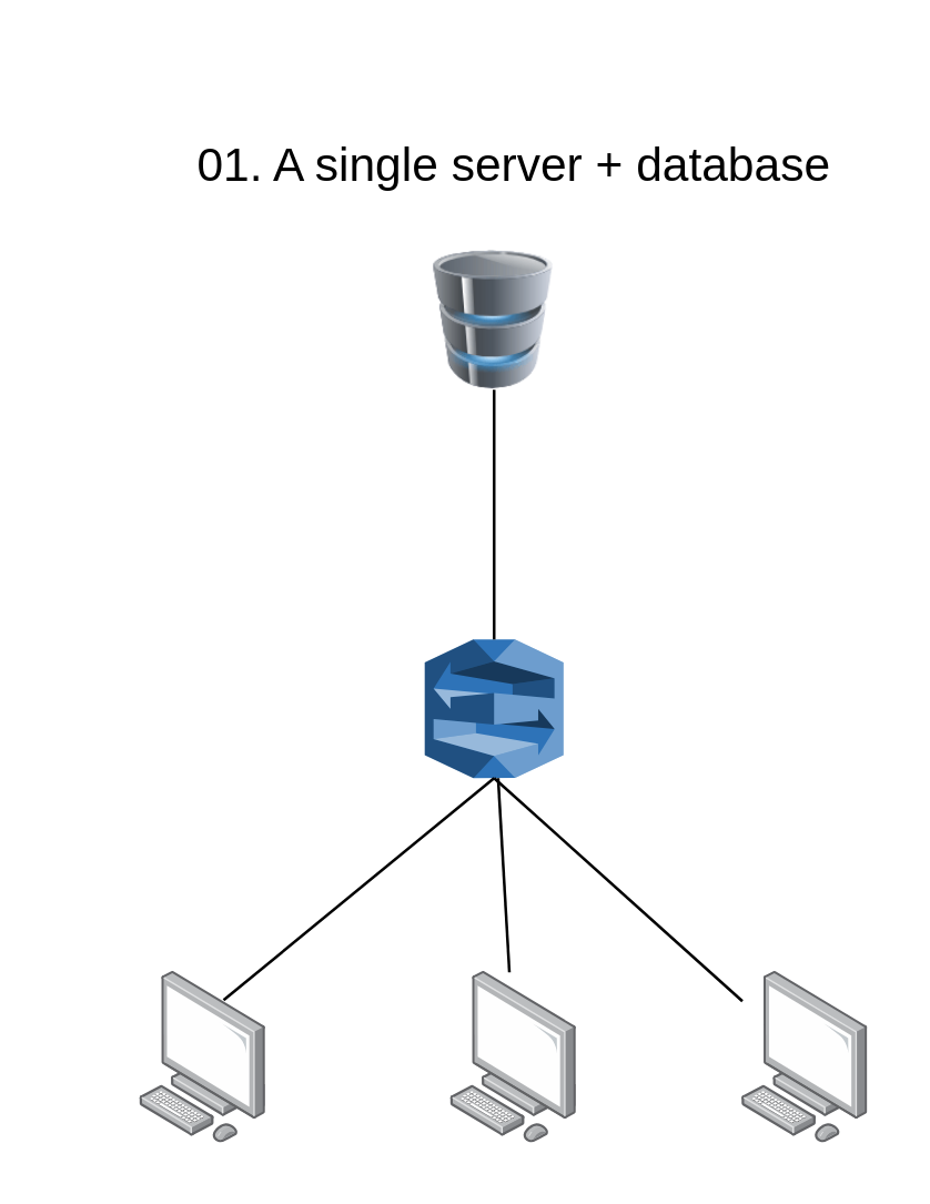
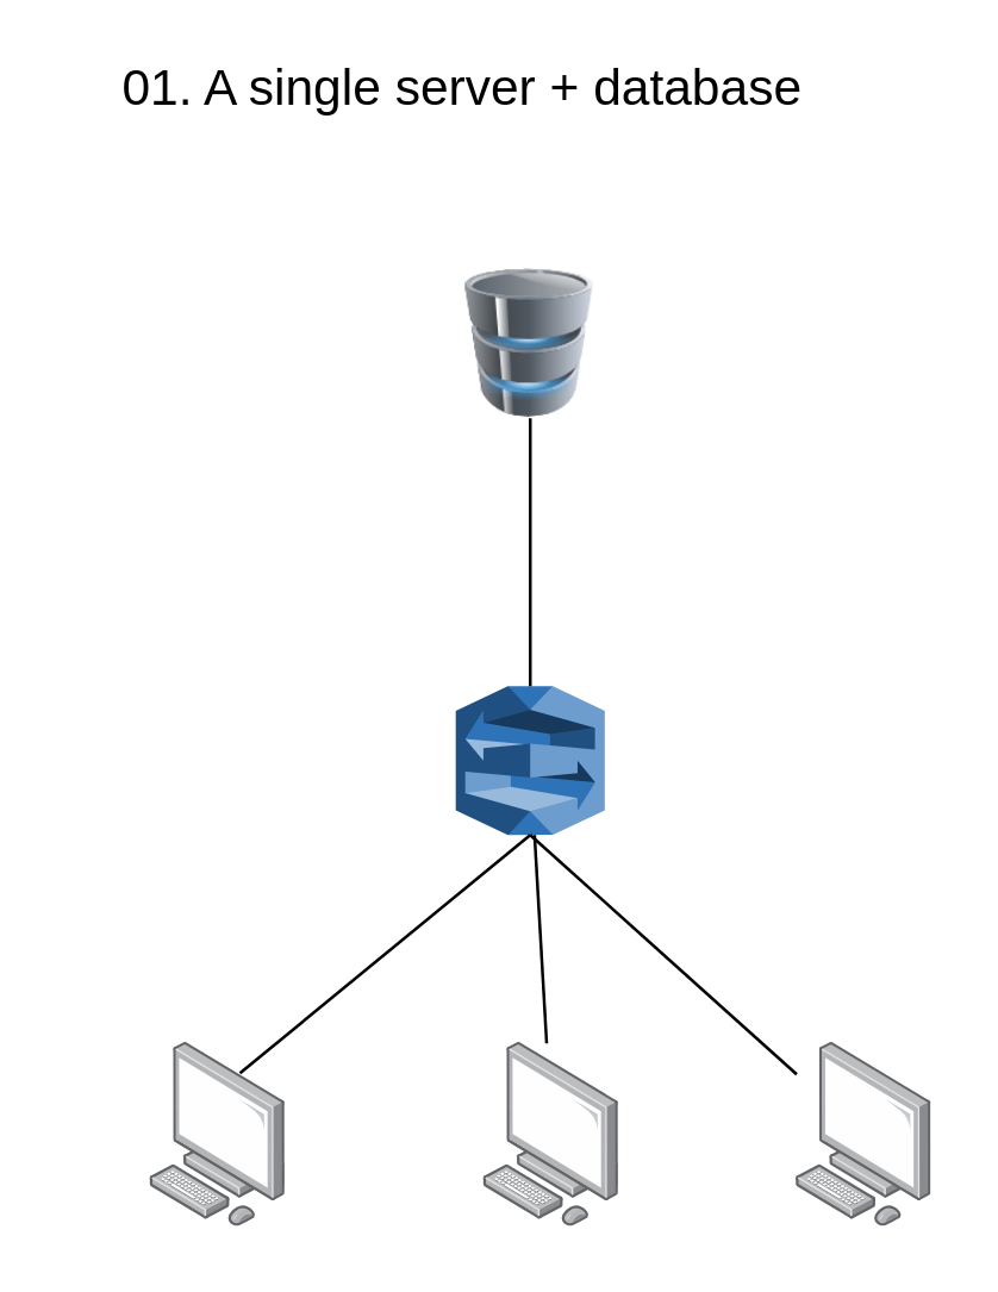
  <mxCell id="0" />
  <mxCell id="1" parent="0" />
- <mxCell id="2" value="&lt;font style=&quot;font-size: 17px&quot;&gt;01. A single server + database&lt;/font&gt;" style="text;html=1;strokeColor=none;fillColor=none;align=center;verticalAlign=middle;whiteSpace=wrap;rounded=0;" vertex="1" parent="1"><mxGeometry x="50" y="50" width="270" height="20" as="geometry" /></mxCell>
+ <mxCell id="2" value="&lt;font style=&quot;font-size: 17px&quot;&gt;01. A single server + database&lt;/font&gt;" style="text;html=1;strokeColor=none;fillColor=none;align=center;verticalAlign=middle;whiteSpace=wrap;rounded=0;" vertex="1" parent="1"><mxGeometry x="20" y="20" width="270" height="20" as="geometry" /></mxCell>
  <mxCell id="3" value="" style="image;html=1;labelBackgroundColor=#ffffff;image=img/lib/clip_art/computers/Database_128x128.png" vertex="1" parent="1"><mxGeometry x="150" y="90" width="55" height="50" as="geometry" /></mxCell>
  <mxCell id="4" value="" style="outlineConnect=0;dashed=0;verticalLabelPosition=bottom;verticalAlign=top;align=center;html=1;shape=mxgraph.aws3.lex;fillColor=#2E73B8;gradientColor=none;" vertex="1" parent="1"><mxGeometry x="152.5" y="230" width="50" height="50" as="geometry" /></mxCell>
  <mxCell id="5" value="" style="points=[];aspect=fixed;html=1;align=center;shadow=0;dashed=0;image;image=img/lib/allied_telesis/computer_and_terminals/Personal_Computer.svg;" vertex="1" parent="1"><mxGeometry x="50" y="350" width="45.6" height="61.8" as="geometry" /></mxCell>
  <mxCell id="6" value="" style="points=[];aspect=fixed;html=1;align=center;shadow=0;dashed=0;image;image=img/lib/allied_telesis/computer_and_terminals/Personal_Computer.svg;" vertex="1" parent="1"><mxGeometry x="162" y="350" width="45.6" height="61.8" as="geometry" /></mxCell>
  <mxCell id="7" value="" style="points=[];aspect=fixed;html=1;align=center;shadow=0;dashed=0;image;image=img/lib/allied_telesis/computer_and_terminals/Personal_Computer.svg;" vertex="1" parent="1"><mxGeometry x="267" y="350" width="45.6" height="61.8" as="geometry" /></mxCell>
  <mxCell id="8" value="" style="endArrow=none;html=1;entryX=0.5;entryY=1;entryDx=0;entryDy=0;entryPerimeter=0;" edge="1" parent="1" target="4"><mxGeometry width="50" height="50" relative="1" as="geometry"><mxPoint x="80" y="360" as="sourcePoint" /><mxPoint x="130" y="310" as="targetPoint" /></mxGeometry></mxCell>
  <mxCell id="9" value="" style="endArrow=none;html=1;entryX=0.5;entryY=1;entryDx=0;entryDy=0;entryPerimeter=0;" edge="1" parent="1" source="7" target="4"><mxGeometry width="50" height="50" relative="1" as="geometry"><mxPoint x="280" y="360" as="sourcePoint" /><mxPoint x="330" y="310" as="targetPoint" /></mxGeometry></mxCell>
  <mxCell id="10" value="" style="endArrow=none;html=1;" edge="1" parent="1" source="6" target="4"><mxGeometry width="50" height="50" relative="1" as="geometry"><mxPoint x="150" y="370" as="sourcePoint" /><mxPoint x="200" y="320" as="targetPoint" /></mxGeometry></mxCell>
  <mxCell id="11" value="" style="endArrow=none;html=1;exitX=0.5;exitY=0;exitDx=0;exitDy=0;exitPerimeter=0;entryX=0.5;entryY=1;entryDx=0;entryDy=0;" edge="1" parent="1" source="4" target="3"><mxGeometry width="50" height="50" relative="1" as="geometry"><mxPoint x="170" y="220" as="sourcePoint" /><mxPoint x="220" y="170" as="targetPoint" /></mxGeometry></mxCell>
